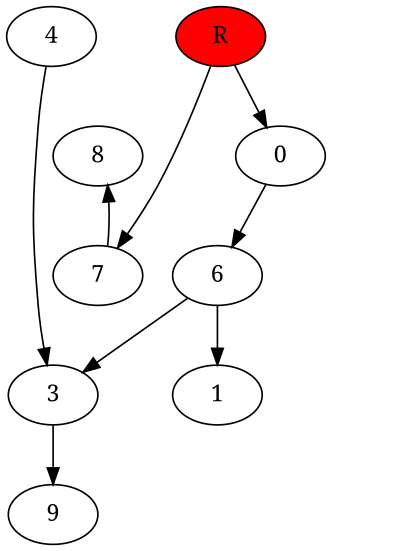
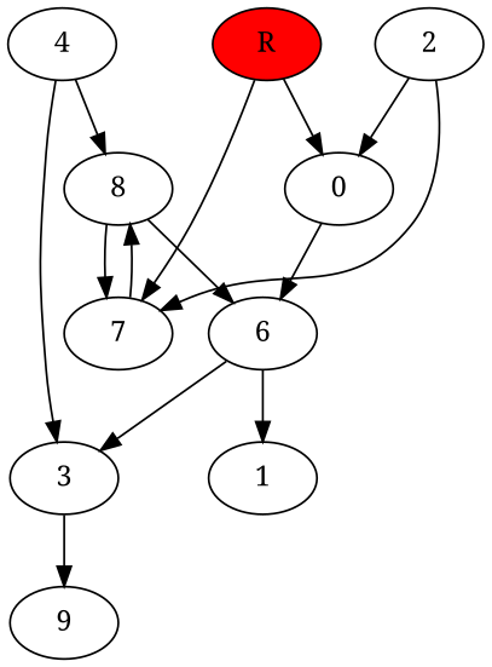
  digraph {
    fontname="Noto Serif"
    node [fontname="Noto Serif"]
    edge [fontname="Noto Serif"]
    n1 [label=0]
+   2
    7
    4
    3
    8
    6
    9
    1
    R [fillcolor="#ff0000" style=filled]
    n1 -> 6
+   2 -> n1
+   2 -> 7
    7 -> 8
    4 -> 3
+   4 -> 8
    3 -> 9
+   8 -> 7
+   8 -> 6
    6 -> 3
    6 -> 1
    R -> n1
    R -> 7
  }
